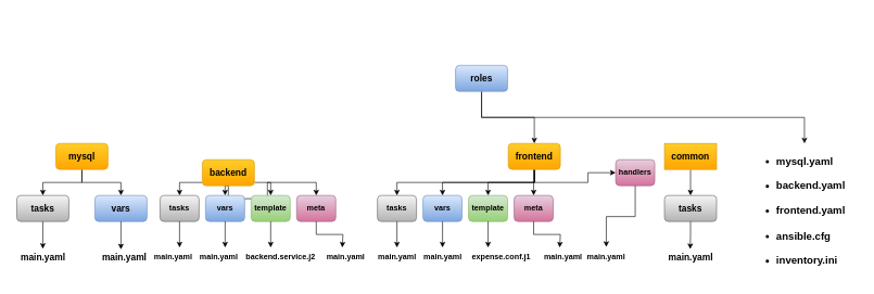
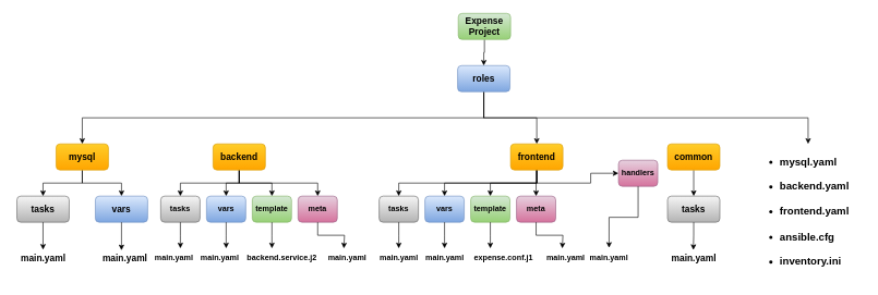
  <mxCell id="0" />
  <mxCell id="1" parent="0" />
+ <mxCell id="2" style="edgeStyle=orthogonalEdgeStyle;rounded=0;orthogonalLoop=1;jettySize=auto;html=1;entryX=0.5;entryY=0;entryDx=0;entryDy=0;" edge="1" parent="1" source="3" target="7"><mxGeometry relative="1" as="geometry" /></mxCell>
+ <mxCell id="3" value="&lt;b&gt;&lt;font style=&quot;font-size: 14px;&quot;&gt;Expense Project&lt;/font&gt;&lt;/b&gt;" style="rounded=1;whiteSpace=wrap;html=1;fillColor=#d5e8d4;strokeColor=#82b366;gradientColor=#97d077;" vertex="1" parent="1"><mxGeometry x="700" y="20" width="80" height="40" as="geometry" /></mxCell>
  <mxCell id="4" style="edgeStyle=orthogonalEdgeStyle;rounded=0;orthogonalLoop=1;jettySize=auto;html=1;entryX=0.5;entryY=0;entryDx=0;entryDy=0;" edge="1" parent="1" source="7" target="21"><mxGeometry relative="1" as="geometry"><Array as="points"><mxPoint x="739" y="180" /><mxPoint x="820" y="180" /></Array></mxGeometry></mxCell>
+ <mxCell id="5" style="edgeStyle=orthogonalEdgeStyle;rounded=0;orthogonalLoop=1;jettySize=auto;html=1;entryX=0.5;entryY=0;entryDx=0;entryDy=0;" edge="1" parent="1" source="7" target="10"><mxGeometry relative="1" as="geometry"><Array as="points"><mxPoint x="739" y="180" /><mxPoint x="125" y="180" /></Array></mxGeometry></mxCell>
  <mxCell id="6" style="edgeStyle=orthogonalEdgeStyle;rounded=0;orthogonalLoop=1;jettySize=auto;html=1;exitX=0.5;exitY=1;exitDx=0;exitDy=0;" edge="1" parent="1" source="7"><mxGeometry relative="1" as="geometry"><mxPoint x="1235" y="220" as="targetPoint" /><Array as="points"><mxPoint x="739" y="180" /><mxPoint x="1235" y="180" /></Array></mxGeometry></mxCell>
  <mxCell id="7" value="&lt;b&gt;&lt;font style=&quot;font-size: 14px;&quot;&gt;roles&lt;/font&gt;&lt;/b&gt;" style="rounded=1;whiteSpace=wrap;html=1;fillColor=#dae8fc;strokeColor=#6c8ebf;gradientColor=#7ea6e0;" vertex="1" parent="1"><mxGeometry x="699" y="100" width="80" height="40" as="geometry" /></mxCell>
  <mxCell id="8" style="edgeStyle=orthogonalEdgeStyle;rounded=0;orthogonalLoop=1;jettySize=auto;html=1;entryX=0.5;entryY=0;entryDx=0;entryDy=0;" edge="1" parent="1" source="10" target="25"><mxGeometry relative="1" as="geometry" /></mxCell>
  <mxCell id="9" style="edgeStyle=orthogonalEdgeStyle;rounded=0;orthogonalLoop=1;jettySize=auto;html=1;entryX=0.5;entryY=0;entryDx=0;entryDy=0;" edge="1" parent="1" source="10" target="26"><mxGeometry relative="1" as="geometry" /></mxCell>
  <mxCell id="10" value="&lt;b&gt;&lt;font style=&quot;font-size: 14px;&quot;&gt;mysql&lt;/font&gt;&lt;/b&gt;" style="rounded=1;whiteSpace=wrap;html=1;fillColor=#ffcd28;strokeColor=#d79b00;gradientColor=#ffa500;" vertex="1" parent="1"><mxGeometry x="85" y="220" width="80" height="40" as="geometry" /></mxCell>
  <mxCell id="11" style="edgeStyle=orthogonalEdgeStyle;rounded=0;orthogonalLoop=1;jettySize=auto;html=1;entryX=0.5;entryY=0;entryDx=0;entryDy=0;" edge="1" parent="1" source="15" target="34"><mxGeometry relative="1" as="geometry"><Array as="points"><mxPoint x="365" y="280" /><mxPoint x="275" y="280" /></Array></mxGeometry></mxCell>
  <mxCell id="12" style="edgeStyle=orthogonalEdgeStyle;rounded=0;orthogonalLoop=1;jettySize=auto;html=1;exitX=0.5;exitY=1;exitDx=0;exitDy=0;entryX=0.5;entryY=0;entryDx=0;entryDy=0;" edge="1" parent="1" source="15" target="33"><mxGeometry relative="1" as="geometry" /></mxCell>
  <mxCell id="13" style="edgeStyle=orthogonalEdgeStyle;rounded=0;orthogonalLoop=1;jettySize=auto;html=1;entryX=0.5;entryY=0;entryDx=0;entryDy=0;" edge="1" parent="1" source="15" target="31"><mxGeometry relative="1" as="geometry"><Array as="points"><mxPoint x="365" y="280" /><mxPoint x="485" y="280" /></Array></mxGeometry></mxCell>
  <mxCell id="14" style="edgeStyle=orthogonalEdgeStyle;rounded=0;orthogonalLoop=1;jettySize=auto;html=1;entryX=0.5;entryY=0;entryDx=0;entryDy=0;" edge="1" parent="1" source="15" target="32"><mxGeometry relative="1" as="geometry" /></mxCell>
- <mxCell id="15" value="&lt;span style=&quot;font-size: 14px;&quot;&gt;&lt;b&gt;backend&lt;/b&gt;&lt;/span&gt;" style="rounded=1;whiteSpace=wrap;html=1;fillColor=#ffcd28;strokeColor=#d79b00;gradientColor=#ffa500;" vertex="1" parent="1"><mxGeometry x="310" y="245" width="80" height="40" as="geometry" /></mxCell>
+ <mxCell id="15" value="&lt;span style=&quot;font-size: 14px;&quot;&gt;&lt;b&gt;backend&lt;/b&gt;&lt;/span&gt;" style="rounded=1;whiteSpace=wrap;html=1;fillColor=#ffcd28;strokeColor=#d79b00;gradientColor=#ffa500;" vertex="1" parent="1"><mxGeometry x="325" y="220" width="80" height="40" as="geometry" /></mxCell>
  <mxCell id="16" style="edgeStyle=orthogonalEdgeStyle;rounded=0;orthogonalLoop=1;jettySize=auto;html=1;entryX=0.5;entryY=0;entryDx=0;entryDy=0;" edge="1" parent="1" source="21" target="46"><mxGeometry relative="1" as="geometry" /></mxCell>
  <mxCell id="17" style="edgeStyle=orthogonalEdgeStyle;rounded=0;orthogonalLoop=1;jettySize=auto;html=1;entryX=0.5;entryY=0;entryDx=0;entryDy=0;" edge="1" parent="1" source="21" target="49"><mxGeometry relative="1" as="geometry"><Array as="points"><mxPoint x="820" y="280" /><mxPoint x="609" y="280" /></Array></mxGeometry></mxCell>
  <mxCell id="18" style="edgeStyle=orthogonalEdgeStyle;rounded=0;orthogonalLoop=1;jettySize=auto;html=1;exitX=0.5;exitY=1;exitDx=0;exitDy=0;" edge="1" parent="1" source="21" target="58"><mxGeometry relative="1" as="geometry" /></mxCell>
  <mxCell id="19" style="edgeStyle=orthogonalEdgeStyle;rounded=0;orthogonalLoop=1;jettySize=auto;html=1;exitX=0.5;exitY=1;exitDx=0;exitDy=0;entryX=0.5;entryY=0;entryDx=0;entryDy=0;" edge="1" parent="1" source="21" target="47"><mxGeometry relative="1" as="geometry" /></mxCell>
  <mxCell id="20" style="edgeStyle=orthogonalEdgeStyle;rounded=0;orthogonalLoop=1;jettySize=auto;html=1;exitX=0.5;exitY=1;exitDx=0;exitDy=0;" edge="1" parent="1" source="21" target="48"><mxGeometry relative="1" as="geometry" /></mxCell>
  <mxCell id="21" value="&lt;b&gt;&lt;font style=&quot;font-size: 14px;&quot;&gt;frontend&lt;/font&gt;&lt;/b&gt;" style="rounded=1;whiteSpace=wrap;html=1;fillColor=#ffcd28;strokeColor=#d79b00;gradientColor=#ffa500;" vertex="1" parent="1"><mxGeometry x="780" y="220" width="80" height="40" as="geometry" /></mxCell>
  <mxCell id="22" style="edgeStyle=orthogonalEdgeStyle;rounded=0;orthogonalLoop=1;jettySize=auto;html=1;exitX=0.5;exitY=1;exitDx=0;exitDy=0;entryX=0.5;entryY=0;entryDx=0;entryDy=0;" edge="1" parent="1" source="23" target="43"><mxGeometry relative="1" as="geometry" /></mxCell>
- <mxCell id="23" value="&lt;b&gt;&lt;font style=&quot;font-size: 14px;&quot;&gt;common&lt;/font&gt;&lt;/b&gt;" style="whiteSpace=wrap;html=1;fillColor=#ffcd28;strokeColor=#d79b00;gradientColor=#ffa500;rounded=0;" vertex="1" parent="1"><mxGeometry x="1020" y="220" width="80" height="40" as="geometry" /></mxCell>
+ <mxCell id="23" value="&lt;b&gt;&lt;font style=&quot;font-size: 14px;&quot;&gt;common&lt;/font&gt;&lt;/b&gt;" style="rounded=1;whiteSpace=wrap;html=1;fillColor=#ffcd28;strokeColor=#d79b00;gradientColor=#ffa500;" vertex="1" parent="1"><mxGeometry x="1020" y="220" width="80" height="40" as="geometry" /></mxCell>
  <mxCell id="24" value="&lt;ul style=&quot;font-size: 16px; line-height: 240%;&quot;&gt;&lt;li style=&quot;text-align: justify;&quot;&gt;&lt;b&gt;mysql.yaml&lt;/b&gt;&lt;/li&gt;&lt;li style=&quot;text-align: justify;&quot;&gt;&lt;b&gt;backend.yaml&lt;/b&gt;&lt;/li&gt;&lt;li style=&quot;text-align: justify;&quot;&gt;&lt;b&gt;frontend.yaml&lt;/b&gt;&lt;/li&gt;&lt;li style=&quot;text-align: justify;&quot;&gt;&lt;b&gt;ansible.cfg&lt;/b&gt;&lt;/li&gt;&lt;li style=&quot;text-align: justify;&quot;&gt;&lt;b&gt;inventory.ini&lt;/b&gt;&lt;/li&gt;&lt;/ul&gt;" style="text;strokeColor=none;fillColor=none;html=1;whiteSpace=wrap;verticalAlign=middle;overflow=hidden;" vertex="1" parent="1"><mxGeometry x="1150" y="210" width="170" height="220" as="geometry" /></mxCell>
  <mxCell id="25" value="&lt;b&gt;&lt;font style=&quot;font-size: 14px;&quot;&gt;tasks&lt;/font&gt;&lt;/b&gt;" style="rounded=1;whiteSpace=wrap;html=1;fillColor=#f5f5f5;strokeColor=#666666;gradientColor=#b3b3b3;" vertex="1" parent="1"><mxGeometry x="25" y="300" width="80" height="40" as="geometry" /></mxCell>
  <mxCell id="26" value="&lt;b&gt;&lt;font style=&quot;font-size: 14px;&quot;&gt;vars&lt;/font&gt;&lt;/b&gt;" style="rounded=1;whiteSpace=wrap;html=1;fillColor=#dae8fc;strokeColor=#6c8ebf;gradientColor=#7ea6e0;" vertex="1" parent="1"><mxGeometry x="145" y="300" width="80" height="40" as="geometry" /></mxCell>
  <mxCell id="27" value="&lt;b&gt;&lt;font style=&quot;font-size: 14px;&quot;&gt;main.yaml&lt;/font&gt;&lt;/b&gt;" style="text;html=1;align=center;verticalAlign=middle;resizable=0;points=[];autosize=1;strokeColor=none;fillColor=none;" vertex="1" parent="1"><mxGeometry x="20" y="380" width="90" height="30" as="geometry" /></mxCell>
  <mxCell id="28" value="&lt;b&gt;&lt;font style=&quot;font-size: 14px;&quot;&gt;main.yaml&lt;/font&gt;&lt;/b&gt;" style="text;html=1;align=center;verticalAlign=middle;resizable=0;points=[];autosize=1;strokeColor=none;fillColor=none;" vertex="1" parent="1"><mxGeometry x="145" y="380" width="90" height="30" as="geometry" /></mxCell>
  <mxCell id="29" style="edgeStyle=orthogonalEdgeStyle;rounded=0;orthogonalLoop=1;jettySize=auto;html=1;entryX=0.5;entryY=0.067;entryDx=0;entryDy=0;entryPerimeter=0;" edge="1" parent="1" source="25" target="27"><mxGeometry relative="1" as="geometry" /></mxCell>
  <mxCell id="30" style="edgeStyle=orthogonalEdgeStyle;rounded=0;orthogonalLoop=1;jettySize=auto;html=1;entryX=0.444;entryY=0.1;entryDx=0;entryDy=0;entryPerimeter=0;" edge="1" parent="1" source="26" target="28"><mxGeometry relative="1" as="geometry" /></mxCell>
  <mxCell id="31" value="&lt;b style=&quot;&quot;&gt;&lt;font style=&quot;font-size: 12px;&quot;&gt;meta&lt;/font&gt;&lt;/b&gt;" style="rounded=1;whiteSpace=wrap;html=1;fillColor=#e6d0de;strokeColor=#996185;gradientColor=#d5739d;" vertex="1" parent="1"><mxGeometry x="455" y="300" width="60" height="40" as="geometry" /></mxCell>
  <mxCell id="32" value="&lt;b style=&quot;&quot;&gt;&lt;font style=&quot;font-size: 12px;&quot;&gt;template&lt;/font&gt;&lt;/b&gt;" style="rounded=1;whiteSpace=wrap;html=1;fillColor=#d5e8d4;strokeColor=#82b366;gradientColor=#97d077;" vertex="1" parent="1"><mxGeometry x="385" y="300" width="60" height="40" as="geometry" /></mxCell>
  <mxCell id="33" value="&lt;b style=&quot;&quot;&gt;&lt;font style=&quot;font-size: 12px;&quot;&gt;vars&lt;/font&gt;&lt;/b&gt;" style="rounded=1;whiteSpace=wrap;html=1;fillColor=#dae8fc;strokeColor=#6c8ebf;gradientColor=#7ea6e0;" vertex="1" parent="1"><mxGeometry x="315" y="300" width="60" height="40" as="geometry" /></mxCell>
  <mxCell id="34" value="&lt;b style=&quot;&quot;&gt;&lt;font style=&quot;font-size: 12px;&quot;&gt;tasks&lt;/font&gt;&lt;/b&gt;" style="rounded=1;whiteSpace=wrap;html=1;fillColor=#f5f5f5;strokeColor=#666666;gradientColor=#b3b3b3;" vertex="1" parent="1"><mxGeometry x="245" y="300" width="60" height="40" as="geometry" /></mxCell>
  <mxCell id="35" value="&lt;b&gt;&lt;font style=&quot;font-size: 12px;&quot;&gt;main.yaml&lt;/font&gt;&lt;/b&gt;" style="text;html=1;align=center;verticalAlign=middle;resizable=0;points=[];autosize=1;strokeColor=none;fillColor=none;" vertex="1" parent="1"><mxGeometry x="490" y="380" width="80" height="30" as="geometry" /></mxCell>
  <mxCell id="36" value="&lt;b&gt;&lt;font style=&quot;font-size: 12px;&quot;&gt;main.yaml&lt;/font&gt;&lt;/b&gt;" style="text;html=1;align=center;verticalAlign=middle;resizable=0;points=[];autosize=1;strokeColor=none;fillColor=none;" vertex="1" parent="1"><mxGeometry x="295" y="380" width="80" height="30" as="geometry" /></mxCell>
  <mxCell id="37" value="&lt;b&gt;&lt;font style=&quot;font-size: 12px;&quot;&gt;main.yaml&lt;/font&gt;&lt;/b&gt;" style="text;html=1;align=center;verticalAlign=middle;resizable=0;points=[];autosize=1;strokeColor=none;fillColor=none;" vertex="1" parent="1"><mxGeometry x="225" y="380" width="80" height="30" as="geometry" /></mxCell>
  <mxCell id="38" value="&lt;b style=&quot;&quot;&gt;&lt;font style=&quot;font-size: 12px;&quot;&gt;backend.service.j2&lt;/font&gt;&lt;/b&gt;" style="text;html=1;align=center;verticalAlign=middle;resizable=0;points=[];autosize=1;strokeColor=none;fillColor=none;" vertex="1" parent="1"><mxGeometry x="365" y="380" width="130" height="30" as="geometry" /></mxCell>
  <mxCell id="39" style="edgeStyle=orthogonalEdgeStyle;rounded=0;orthogonalLoop=1;jettySize=auto;html=1;" edge="1" parent="1" source="34"><mxGeometry relative="1" as="geometry"><mxPoint x="275" y="380" as="targetPoint" /></mxGeometry></mxCell>
  <mxCell id="40" style="edgeStyle=orthogonalEdgeStyle;rounded=0;orthogonalLoop=1;jettySize=auto;html=1;" edge="1" parent="1" source="33"><mxGeometry relative="1" as="geometry"><mxPoint x="345" y="380" as="targetPoint" /></mxGeometry></mxCell>
  <mxCell id="41" style="edgeStyle=orthogonalEdgeStyle;rounded=0;orthogonalLoop=1;jettySize=auto;html=1;" edge="1" parent="1" source="32"><mxGeometry relative="1" as="geometry"><mxPoint x="415" y="380" as="targetPoint" /></mxGeometry></mxCell>
  <mxCell id="42" style="edgeStyle=orthogonalEdgeStyle;rounded=0;orthogonalLoop=1;jettySize=auto;html=1;" edge="1" parent="1" source="31"><mxGeometry relative="1" as="geometry"><mxPoint x="525" y="380" as="targetPoint" /><Array as="points"><mxPoint x="485" y="360" /><mxPoint x="526" y="360" /><mxPoint x="526" y="380" /></Array></mxGeometry></mxCell>
  <mxCell id="43" value="&lt;b&gt;&lt;font style=&quot;font-size: 14px;&quot;&gt;tasks&lt;/font&gt;&lt;/b&gt;" style="rounded=1;whiteSpace=wrap;html=1;fillColor=#f5f5f5;strokeColor=#666666;gradientColor=#b3b3b3;" vertex="1" parent="1"><mxGeometry x="1020" y="300" width="80" height="40" as="geometry" /></mxCell>
  <mxCell id="44" value="&lt;b&gt;&lt;font style=&quot;font-size: 14px;&quot;&gt;main.yaml&lt;/font&gt;&lt;/b&gt;" style="text;html=1;align=center;verticalAlign=middle;resizable=0;points=[];autosize=1;strokeColor=none;fillColor=none;" vertex="1" parent="1"><mxGeometry x="1015" y="380" width="90" height="30" as="geometry" /></mxCell>
  <mxCell id="45" style="edgeStyle=orthogonalEdgeStyle;rounded=0;orthogonalLoop=1;jettySize=auto;html=1;entryX=0.494;entryY=0.081;entryDx=0;entryDy=0;entryPerimeter=0;" edge="1" parent="1" source="43" target="44"><mxGeometry relative="1" as="geometry" /></mxCell>
  <mxCell id="46" value="&lt;b style=&quot;&quot;&gt;&lt;font style=&quot;font-size: 12px;&quot;&gt;meta&lt;/font&gt;&lt;/b&gt;" style="rounded=1;whiteSpace=wrap;html=1;fillColor=#e6d0de;strokeColor=#996185;gradientColor=#d5739d;" vertex="1" parent="1"><mxGeometry x="789" y="300" width="60" height="40" as="geometry" /></mxCell>
  <mxCell id="47" value="&lt;b style=&quot;&quot;&gt;&lt;font style=&quot;font-size: 12px;&quot;&gt;template&lt;/font&gt;&lt;/b&gt;" style="rounded=1;whiteSpace=wrap;html=1;fillColor=#d5e8d4;strokeColor=#82b366;gradientColor=#97d077;" vertex="1" parent="1"><mxGeometry x="719" y="300" width="60" height="40" as="geometry" /></mxCell>
  <mxCell id="48" value="&lt;b style=&quot;&quot;&gt;&lt;font style=&quot;font-size: 12px;&quot;&gt;vars&lt;/font&gt;&lt;/b&gt;" style="rounded=1;whiteSpace=wrap;html=1;fillColor=#dae8fc;strokeColor=#6c8ebf;gradientColor=#7ea6e0;" vertex="1" parent="1"><mxGeometry x="649" y="300" width="60" height="40" as="geometry" /></mxCell>
  <mxCell id="49" value="&lt;b style=&quot;&quot;&gt;&lt;font style=&quot;font-size: 12px;&quot;&gt;tasks&lt;/font&gt;&lt;/b&gt;" style="rounded=1;whiteSpace=wrap;html=1;fillColor=#f5f5f5;strokeColor=#666666;gradientColor=#b3b3b3;" vertex="1" parent="1"><mxGeometry x="579" y="300" width="60" height="40" as="geometry" /></mxCell>
  <mxCell id="50" value="&lt;b&gt;&lt;font style=&quot;font-size: 12px;&quot;&gt;main.yaml&lt;/font&gt;&lt;/b&gt;" style="text;html=1;align=center;verticalAlign=middle;resizable=0;points=[];autosize=1;strokeColor=none;fillColor=none;" vertex="1" parent="1"><mxGeometry x="639" y="380" width="80" height="30" as="geometry" /></mxCell>
  <mxCell id="51" value="&lt;b style=&quot;&quot;&gt;&lt;font style=&quot;font-size: 12px;&quot;&gt;expense.conf.j1&lt;/font&gt;&lt;/b&gt;" style="text;html=1;align=center;verticalAlign=middle;resizable=0;points=[];autosize=1;strokeColor=none;fillColor=none;" vertex="1" parent="1"><mxGeometry x="714" y="380" width="110" height="30" as="geometry" /></mxCell>
  <mxCell id="52" style="edgeStyle=orthogonalEdgeStyle;rounded=0;orthogonalLoop=1;jettySize=auto;html=1;" edge="1" source="49" parent="1"><mxGeometry relative="1" as="geometry"><mxPoint x="609" y="380" as="targetPoint" /></mxGeometry></mxCell>
  <mxCell id="53" style="edgeStyle=orthogonalEdgeStyle;rounded=0;orthogonalLoop=1;jettySize=auto;html=1;" edge="1" source="48" parent="1"><mxGeometry relative="1" as="geometry"><mxPoint x="679" y="380" as="targetPoint" /></mxGeometry></mxCell>
  <mxCell id="54" style="edgeStyle=orthogonalEdgeStyle;rounded=0;orthogonalLoop=1;jettySize=auto;html=1;" edge="1" source="47" parent="1"><mxGeometry relative="1" as="geometry"><mxPoint x="749" y="380" as="targetPoint" /></mxGeometry></mxCell>
  <mxCell id="55" style="edgeStyle=orthogonalEdgeStyle;rounded=0;orthogonalLoop=1;jettySize=auto;html=1;" edge="1" source="46" parent="1"><mxGeometry relative="1" as="geometry"><mxPoint x="859" y="380" as="targetPoint" /><Array as="points"><mxPoint x="819" y="360" /><mxPoint x="860" y="360" /><mxPoint x="860" y="380" /></Array></mxGeometry></mxCell>
  <mxCell id="56" value="&lt;b&gt;&lt;font style=&quot;font-size: 12px;&quot;&gt;main.yaml&lt;/font&gt;&lt;/b&gt;" style="text;html=1;align=center;verticalAlign=middle;resizable=0;points=[];autosize=1;strokeColor=none;fillColor=none;" vertex="1" parent="1"><mxGeometry x="569" y="380" width="80" height="30" as="geometry" /></mxCell>
  <mxCell id="57" value="&lt;b&gt;&lt;font style=&quot;font-size: 12px;&quot;&gt;main.yaml&lt;/font&gt;&lt;/b&gt;" style="text;html=1;align=center;verticalAlign=middle;resizable=0;points=[];autosize=1;strokeColor=none;fillColor=none;" vertex="1" parent="1"><mxGeometry x="824" y="380" width="80" height="30" as="geometry" /></mxCell>
  <mxCell id="58" value="&lt;b style=&quot;&quot;&gt;&lt;font style=&quot;font-size: 12px;&quot;&gt;handlers&lt;/font&gt;&lt;/b&gt;" style="rounded=1;whiteSpace=wrap;html=1;fillColor=#e6d0de;strokeColor=#996185;gradientColor=#d5739d;" vertex="1" parent="1"><mxGeometry x="945" y="245" width="60" height="40" as="geometry" /></mxCell>
  <mxCell id="59" value="&lt;b&gt;&lt;font style=&quot;font-size: 12px;&quot;&gt;main.yaml&lt;/font&gt;&lt;/b&gt;" style="text;html=1;align=center;verticalAlign=middle;resizable=0;points=[];autosize=1;strokeColor=none;fillColor=none;" vertex="1" parent="1"><mxGeometry x="890" y="380" width="80" height="30" as="geometry" /></mxCell>
  <mxCell id="60" style="edgeStyle=orthogonalEdgeStyle;rounded=0;orthogonalLoop=1;jettySize=auto;html=1;entryX=0.507;entryY=-0.03;entryDx=0;entryDy=0;entryPerimeter=0;" edge="1" parent="1" source="58" target="59"><mxGeometry relative="1" as="geometry" /></mxCell>
